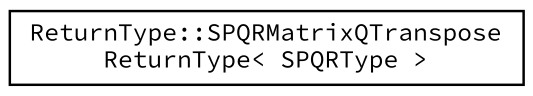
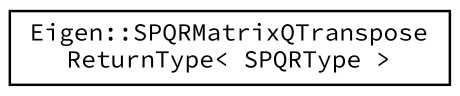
  digraph {
    rankdir=LR
    fontname="Source Code Pro"
-   n1 [color=black fillcolor=white fontname="Source Code Pro" fontsize=10 height=0.2 label="ReturnType::SPQRMatrixQTranspose\lReturnType\< SPQRType \>" shape=record style=filled width=0.4]
+   n1 [color=black fillcolor=white fontname="Source Code Pro" fontsize=10 height=0.2 label="Eigen::SPQRMatrixQTranspose\lReturnType\< SPQRType \>" shape=record style=filled width=0.4]
  }
